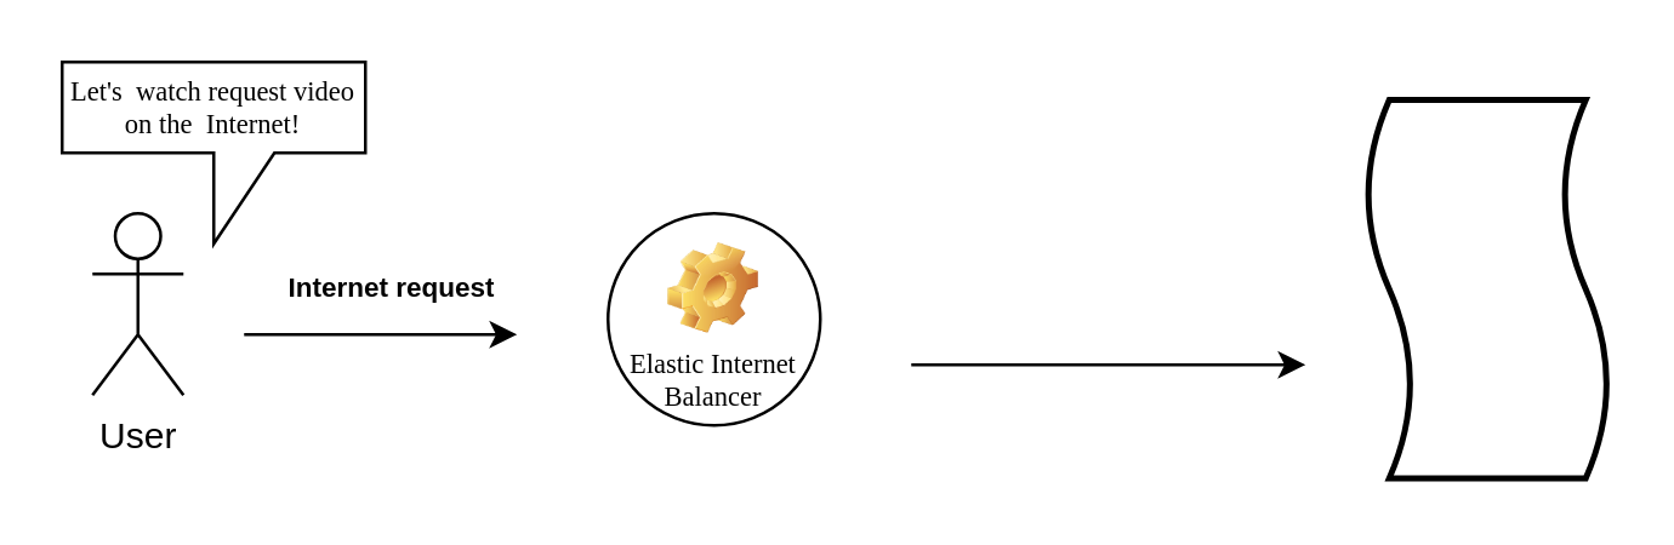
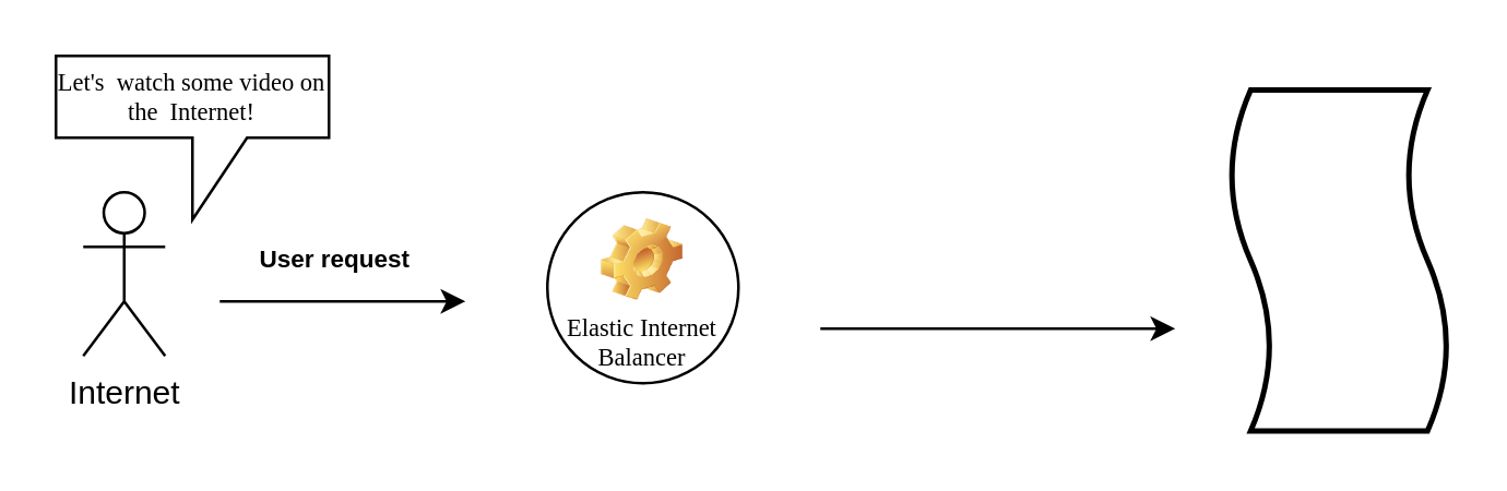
  <mxCell id="0" />
  <mxCell id="1" parent="0" />
- <mxCell id="2" value="User" style="shape=umlActor;verticalLabelPosition=bottom;verticalAlign=top;html=1;outlineConnect=0;" vertex="1" parent="1"><mxGeometry x="30" y="70" width="30" height="60" as="geometry" /></mxCell>
+ <mxCell id="2" value="Internet" style="shape=umlActor;verticalLabelPosition=bottom;verticalAlign=top;html=1;outlineConnect=0;" vertex="1" parent="1"><mxGeometry x="30" y="70" width="30" height="60" as="geometry" /></mxCell>
  <mxCell id="3" value="" style="endArrow=classic;html=1;rounded=0;" edge="1" parent="1"><mxGeometry width="50" height="50" relative="1" as="geometry"><mxPoint x="80" y="110" as="sourcePoint" /><mxPoint x="170" y="110" as="targetPoint" /></mxGeometry></mxCell>
- <mxCell id="4" value="&lt;h1&gt;&lt;font style=&quot;font-size: 9px;&quot;&gt;Internet request&lt;/font&gt;&lt;/h1&gt;" style="text;html=1;strokeColor=none;fillColor=none;spacing=5;spacingTop=-20;whiteSpace=wrap;overflow=hidden;rounded=0;" vertex="1" parent="1"><mxGeometry x="90" y="70" width="100" height="30" as="geometry" /></mxCell>
- <mxCell id="5" value="Let's&amp;nbsp; watch request video on the&amp;nbsp; Internet!" style="shape=callout;whiteSpace=wrap;html=1;perimeter=calloutPerimeter;fontFamily=Times New Roman;fontSize=9;" vertex="1" parent="1"><mxGeometry x="20" y="20" width="100" height="60" as="geometry" /></mxCell>
+ <mxCell id="4" value="&lt;h1&gt;&lt;font style=&quot;font-size: 9px;&quot;&gt;User request&lt;/font&gt;&lt;/h1&gt;" style="text;html=1;strokeColor=none;fillColor=none;spacing=5;spacingTop=-20;whiteSpace=wrap;overflow=hidden;rounded=0;" vertex="1" parent="1"><mxGeometry x="90" y="70" width="100" height="30" as="geometry" /></mxCell>
+ <mxCell id="5" value="Let's&amp;nbsp; watch some video on the&amp;nbsp; Internet!" style="shape=callout;whiteSpace=wrap;html=1;perimeter=calloutPerimeter;fontFamily=Times New Roman;fontSize=9;" vertex="1" parent="1"><mxGeometry x="20" y="20" width="100" height="60" as="geometry" /></mxCell>
  <mxCell id="6" value="" style="ellipse;whiteSpace=wrap;html=1;aspect=fixed;fontFamily=Times New Roman;fontSize=9;align=center;" vertex="1" parent="1"><mxGeometry x="200" y="70" width="70" height="70" as="geometry" /></mxCell>
  <mxCell id="7" value="Elastic Internet Balancer" style="text;html=1;strokeColor=none;fillColor=none;align=center;verticalAlign=middle;whiteSpace=wrap;rounded=0;fontFamily=Times New Roman;fontSize=9;" vertex="1" parent="1"><mxGeometry x="205" y="110" width="60" height="30" as="geometry" /></mxCell>
  <mxCell id="8" value="" style="shape=image;html=1;verticalLabelPosition=bottom;verticalAlign=top;imageAspect=0;image=img/clipart/Gear_128x128.png;fontFamily=Times New Roman;fontSize=9;" vertex="1" parent="1"><mxGeometry x="220" y="80" width="30" height="30" as="geometry" /></mxCell>
  <mxCell id="9" value="" style="shape=tape;whiteSpace=wrap;html=1;strokeWidth=2;size=0.19;fontFamily=Times New Roman;fontSize=9;direction=south;" vertex="1" parent="1"><mxGeometry x="450" y="32.5" width="80" height="125" as="geometry" /></mxCell>
  <mxCell id="10" value="" style="endArrow=classic;html=1;rounded=0;fontFamily=Times New Roman;fontSize=9;" edge="1" parent="1"><mxGeometry width="50" height="50" relative="1" as="geometry"><mxPoint x="300" y="120" as="sourcePoint" /><mxPoint x="430" y="120" as="targetPoint" /></mxGeometry></mxCell>
